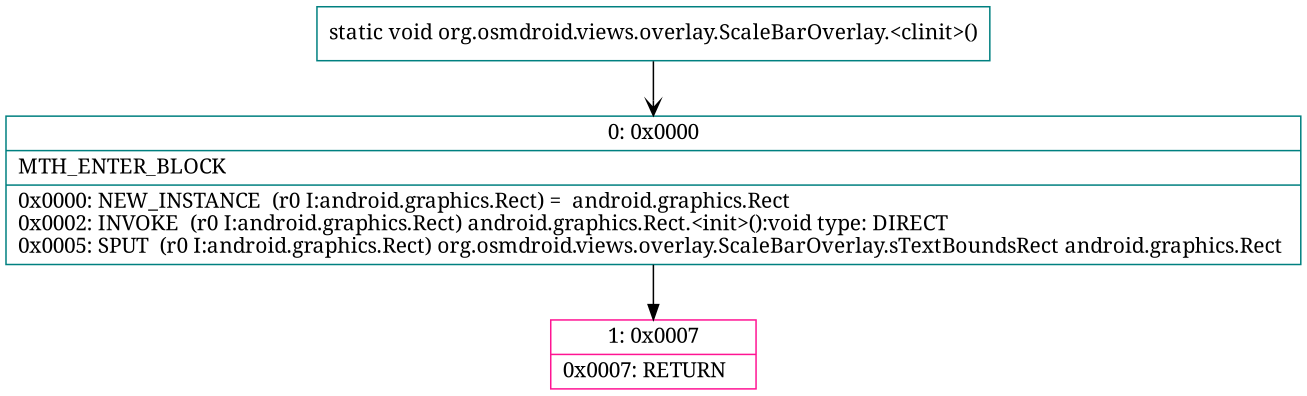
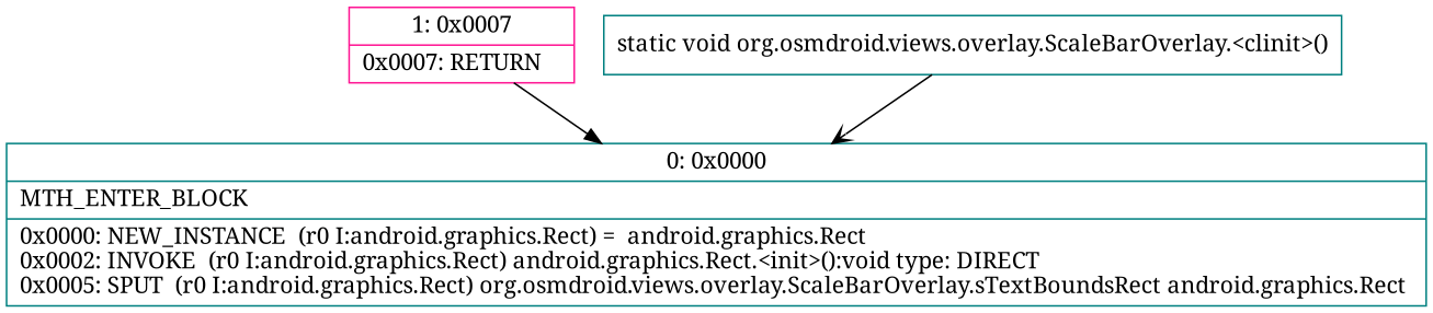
  digraph {
    fontname="Noto Serif"
    node [shape=record color=teal fontname="Noto Serif"]
    edge [fontname="Noto Serif"]
    n1 [label="{0\:\ 0x0000|MTH_ENTER_BLOCK\l|0x0000: NEW_INSTANCE  (r0 I:android.graphics.Rect) =  android.graphics.Rect \l0x0002: INVOKE  (r0 I:android.graphics.Rect) android.graphics.Rect.\<init\>():void type: DIRECT \l0x0005: SPUT  (r0 I:android.graphics.Rect) org.osmdroid.views.overlay.ScaleBarOverlay.sTextBoundsRect android.graphics.Rect \l}"]
    n2 [label="{1\:\ 0x0007|0x0007: RETURN   \l}" color=deeppink]
    n3 [label="{static void org.osmdroid.views.overlay.ScaleBarOverlay.\<clinit\>() }"]
-   n1 -> n2 [arrowhead=normal]
+   n2 -> n1 [arrowhead=normal]
    n3 -> n1 [arrowhead=vee]
  }
